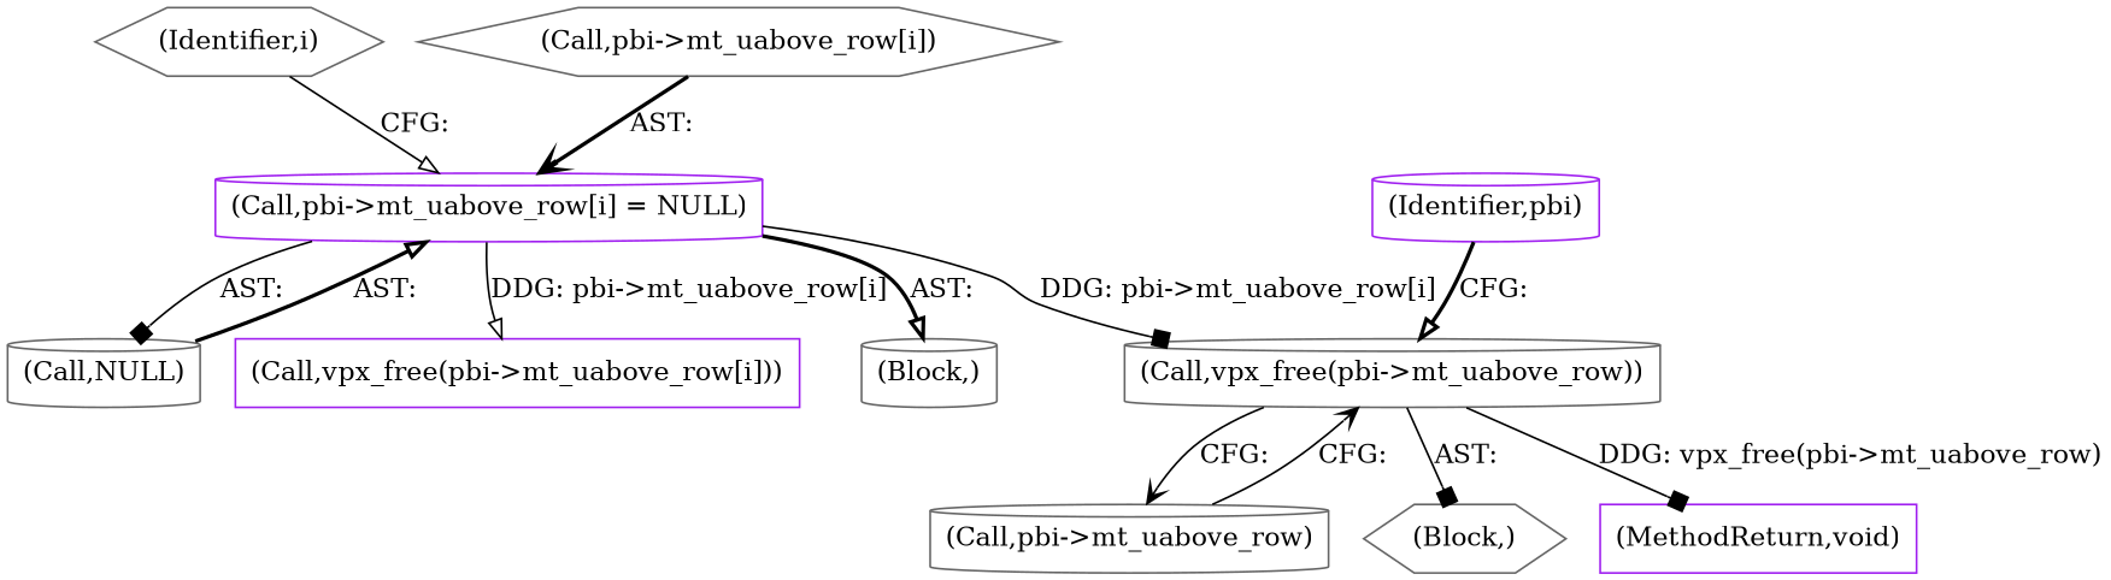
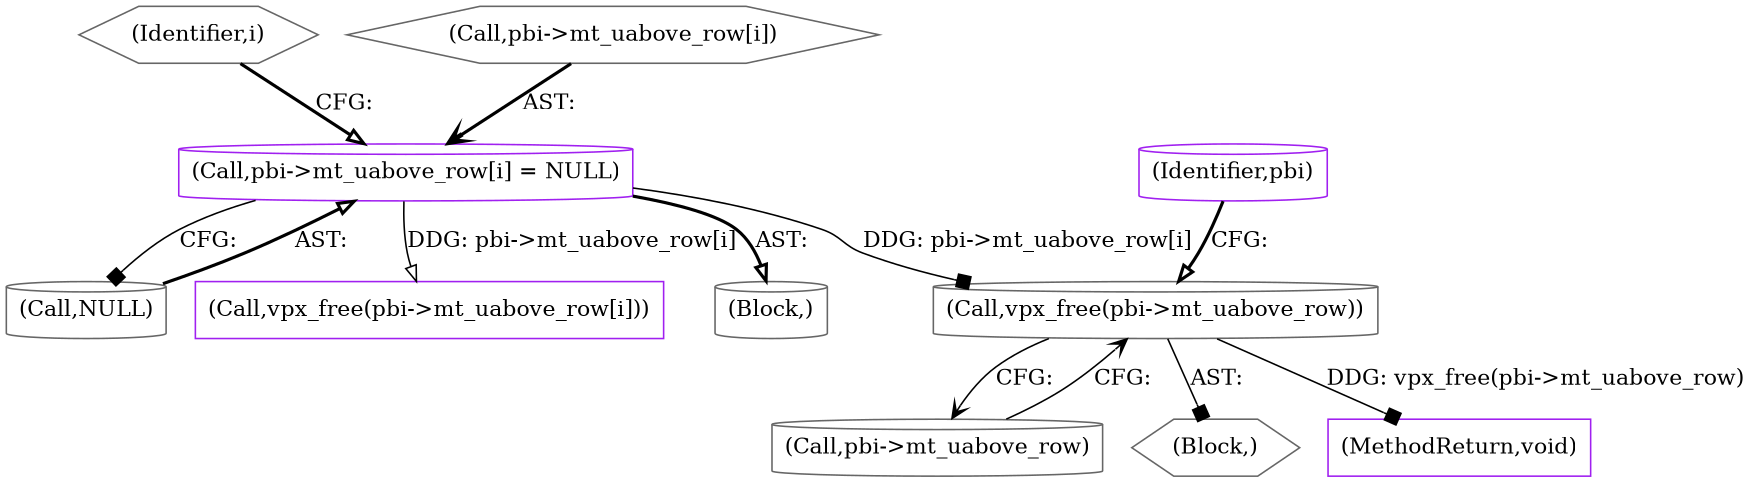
  digraph {
    node [color=gray40 shape=cylinder]
    edge [arrowhead=onormal style=solid]
    n1 [label="(Call,vpx_free(pbi->mt_uabove_row))"]
    n2 [label="(Call,pbi->mt_uabove_row)"]
    n3 [label="(Block,)" shape=hexagon]
    n4 [color=purple label="(MethodReturn,void)" shape=box]
    n5 [color=purple label="(Call,pbi->mt_uabove_row[i] = NULL)"]
    n6 [label="(Call,NULL)"]
    n7 [color=purple label="(Call,vpx_free(pbi->mt_uabove_row[i]))" shape=box]
    n8 [label="(Block,)"]
    n9 [label="(Identifier,i)" shape=hexagon]
    n10 [label="(Call,pbi->mt_uabove_row[i])" shape=hexagon]
    n11 [color=purple label="(Identifier,pbi)"]
    n1 -> n2 [arrowhead=vee label="CFG: "]
    n1 -> n3 [arrowhead=box label="AST: "]
    n1 -> n4 [arrowhead=box label="DDG: vpx_free(pbi->mt_uabove_row)"]
    n2 -> n1 [arrowhead=vee label="CFG: "]
    n5 -> n1 [arrowhead=box label="DDG: pbi->mt_uabove_row[i]"]
-   n5 -> n6 [arrowhead=box label="AST: "]
+   n5 -> n6 [arrowhead=box label="CFG: "]
    n5 -> n7 [label="DDG: pbi->mt_uabove_row[i]"]
    n5 -> n8 [label="AST: " style=bold]
    n6 -> n5 [label="AST: " style=bold]
-   n9 -> n5 [label="CFG: "]
+   n9 -> n5 [label="CFG: " style=bold]
    n10 -> n5 [arrowhead=vee label="AST: " style=bold]
    n11 -> n1 [label="CFG: " style=bold]
  }
